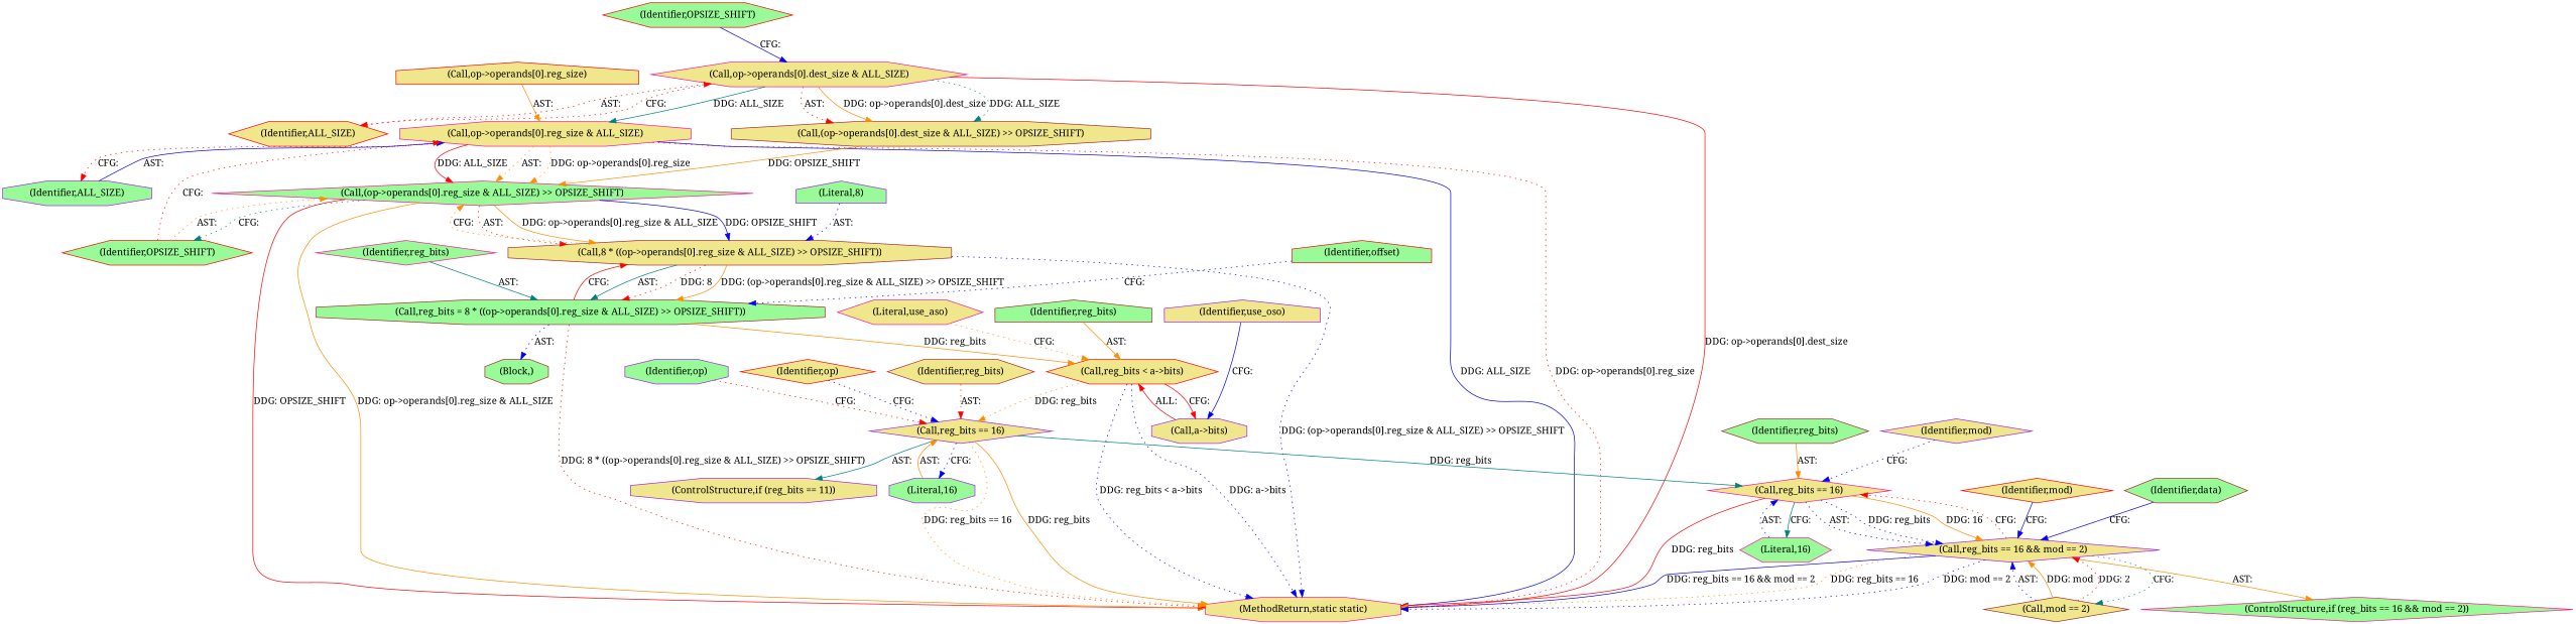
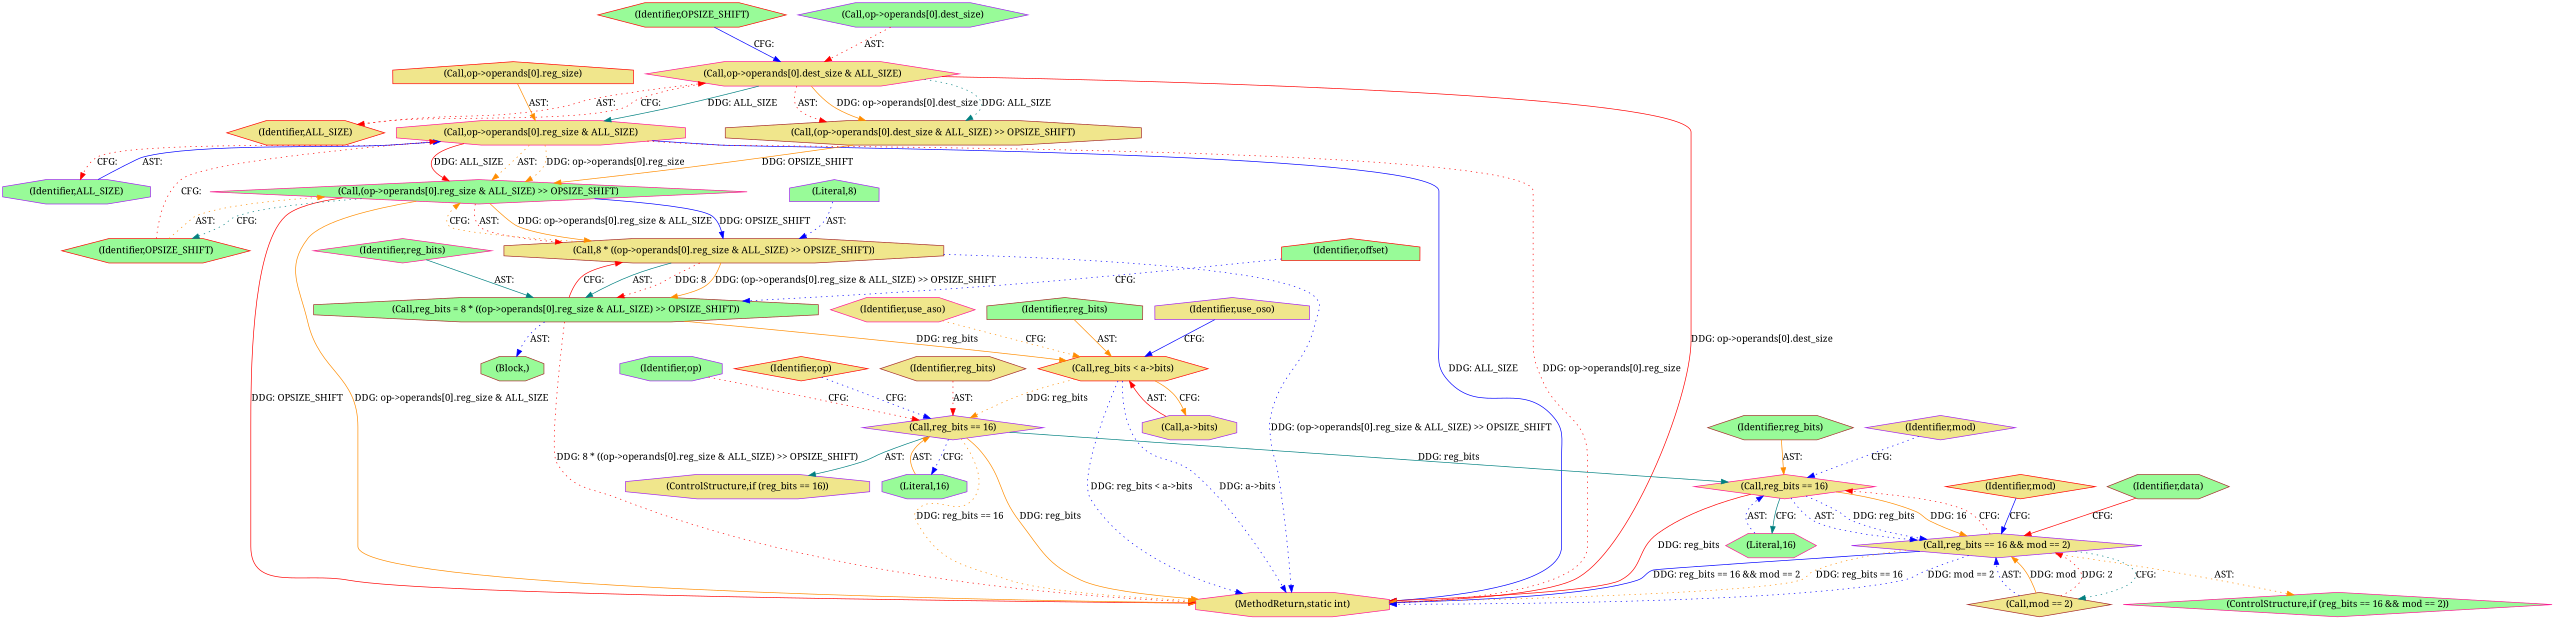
  digraph {
    fontname="Noto Serif"
    node [color=purple fillcolor=khaki fontname="Noto Serif" shape=octagon style=filled]
    edge [color=darkorange fontname="Noto Serif" style=dotted]
    n1 [color=deeppink label="(Call,op->operands[0].reg_size & ALL_SIZE)"]
    n2 [color=deeppink fillcolor=palegreen label="(Call,(op->operands[0].reg_size & ALL_SIZE) >> OPSIZE_SHIFT)" shape=diamond]
-   n3 [color=deeppink label="(MethodReturn,static static)"]
+   n3 [color=deeppink label="(MethodReturn,static int)"]
    n4 [fillcolor=palegreen label="(Identifier,ALL_SIZE)"]
    n5 [color=brown label="(Call,8 * ((op->operands[0].reg_size & ALL_SIZE) >> OPSIZE_SHIFT))"]
    n6 [color=red fillcolor=palegreen label="(Identifier,OPSIZE_SHIFT)" shape=hexagon]
    n7 [color=deeppink label="(Call,op->operands[0].dest_size & ALL_SIZE)" shape=hexagon]
    n8 [color=red label="(Identifier,ALL_SIZE)" shape=hexagon]
    n9 [color=brown label="(Call,(op->operands[0].dest_size & ALL_SIZE) >> OPSIZE_SHIFT)"]
    n10 [color=brown fillcolor=palegreen label="(Call,reg_bits = 8 * ((op->operands[0].reg_size & ALL_SIZE) >> OPSIZE_SHIFT))"]
    n11 [color=red label="(Call,reg_bits < a->bits)" shape=hexagon]
    n12 [color=brown fillcolor=palegreen label="(Block,)"]
    n13 [label="(Call,reg_bits == 16)" shape=diamond]
    n14 [label="(Call,a->bits)"]
    n15 [color=deeppink label="(Call,reg_bits == 16)" shape=diamond]
-   n16 [label="(ControlStructure,if (reg_bits == 11))"]
+   n16 [label="(ControlStructure,if (reg_bits == 16))"]
    n17 [fillcolor=palegreen label="(Literal,16)"]
    n18 [label="(Call,reg_bits == 16 && mod == 2)" shape=diamond]
    n19 [color=deeppink fillcolor=palegreen label="(Literal,16)" shape=hexagon]
    n20 [color=deeppink fillcolor=palegreen label="(ControlStructure,if (reg_bits == 16 && mod == 2))" shape=diamond]
    n21 [color=brown label="(Call,mod == 2)" shape=diamond]
    n22 [fillcolor=palegreen label="(Literal,8)" shape=house]
    n23 [color=red fillcolor=palegreen label="(Identifier,offset)" shape=house]
    n24 [color=red label="(Identifier,mod)" shape=diamond]
    n25 [color=red fillcolor=palegreen label="(Identifier,OPSIZE_SHIFT)" shape=hexagon]
    n26 [color=brown fillcolor=palegreen label="(Identifier,reg_bits)" shape=hexagon]
    n27 [label="(Identifier,use_oso)" shape=house]
+   n28 [fillcolor=palegreen label="(Call,op->operands[0].dest_size)" shape=hexagon]
    n29 [fillcolor=palegreen label="(Identifier,op)"]
    n30 [color=red label="(Call,op->operands[0].reg_size)" shape=house]
    n31 [color=brown fillcolor=palegreen label="(Identifier,data)" shape=hexagon]
    n32 [label="(Identifier,mod)" shape=diamond]
    n33 [color=red label="(Identifier,op)" shape=diamond]
-   n34 [color=deeppink label="(Literal,use_aso)" shape=hexagon]
+   n34 [color=deeppink label="(Identifier,use_aso)" shape=hexagon]
    n35 [color=brown label="(Identifier,reg_bits)" shape=hexagon]
    n36 [color=brown fillcolor=palegreen label="(Identifier,reg_bits)" shape=house]
    n37 [color=deeppink fillcolor=palegreen label="(Identifier,reg_bits)" shape=diamond]
    n1 -> n2 [label="AST: "]
    n1 -> n2 [label="DDG: op->operands[0].reg_size"]
    n1 -> n2 [color=red label="DDG: ALL_SIZE" style=solid]
    n1 -> n3 [color=blue label="DDG: ALL_SIZE" style=solid]
    n1 -> n3 [color=red label="DDG: op->operands[0].reg_size"]
    n1 -> n4 [color=red label="CFG: "]
    n2 -> n3 [color=red label="DDG: OPSIZE_SHIFT" style=solid]
    n2 -> n3 [label="DDG: op->operands[0].reg_size & ALL_SIZE" style=solid]
    n2 -> n5 [color=red label="AST: "]
    n2 -> n5 [label="DDG: op->operands[0].reg_size & ALL_SIZE" style=solid]
    n2 -> n5 [color=blue label="DDG: OPSIZE_SHIFT" style=solid]
    n2 -> n6 [color=teal label="CFG: "]
    n4 -> n1 [color=blue label="AST: " style=solid]
    n5 -> n2 [label="CFG: "]
    n5 -> n3 [color=blue label="DDG: (op->operands[0].reg_size & ALL_SIZE) >> OPSIZE_SHIFT"]
    n5 -> n10 [color=teal label="AST: " style=solid]
    n5 -> n10 [color=red label="DDG: 8"]
    n5 -> n10 [label="DDG: (op->operands[0].reg_size & ALL_SIZE) >> OPSIZE_SHIFT" style=solid]
    n6 -> n1 [color=red label="CFG: "]
    n6 -> n2 [label="AST: "]
    n7 -> n1 [color=teal label="DDG: ALL_SIZE" style=solid]
    n7 -> n3 [color=red label="DDG: op->operands[0].dest_size" style=solid]
    n7 -> n8 [color=red label="CFG: "]
    n7 -> n9 [color=red label="AST: "]
    n7 -> n9 [label="DDG: op->operands[0].dest_size" style=solid]
    n7 -> n9 [color=teal label="DDG: ALL_SIZE"]
    n8 -> n7 [color=red label="AST: "]
    n9 -> n2 [label="DDG: OPSIZE_SHIFT" style=solid]
    n10 -> n3 [color=red label="DDG: 8 * ((op->operands[0].reg_size & ALL_SIZE) >> OPSIZE_SHIFT)"]
    n10 -> n5 [color=red label="CFG: " style=solid]
    n10 -> n11 [label="DDG: reg_bits" style=solid]
    n10 -> n12 [color=blue label="AST: "]
    n11 -> n3 [color=blue label="DDG: a->bits"]
    n11 -> n3 [color=blue label="DDG: reg_bits < a->bits"]
    n11 -> n13 [label="DDG: reg_bits"]
-   n11 -> n14 [color=red label="CFG: " style=solid]
+   n11 -> n14 [label="CFG: " style=solid]
    n13 -> n3 [label="DDG: reg_bits == 16"]
    n13 -> n3 [label="DDG: reg_bits" style=solid]
    n13 -> n15 [color=teal label="DDG: reg_bits" style=solid]
    n13 -> n16 [color=teal label="AST: " style=solid]
    n13 -> n17 [color=blue label="CFG: "]
-   n14 -> n11 [color=red label="ALL: " style=solid]
+   n14 -> n11 [color=red label="AST: " style=solid]
    n15 -> n3 [color=red label="DDG: reg_bits" style=solid]
    n15 -> n18 [color=blue label="AST: "]
    n15 -> n18 [color=blue label="DDG: reg_bits"]
    n15 -> n18 [label="DDG: 16" style=solid]
    n15 -> n19 [color=teal label="CFG: " style=solid]
    n17 -> n13 [label="AST: " style=solid]
    n18 -> n3 [color=blue label="DDG: reg_bits == 16 && mod == 2" style=solid]
    n18 -> n3 [label="DDG: reg_bits == 16"]
    n18 -> n3 [color=blue label="DDG: mod == 2"]
    n18 -> n15 [color=red label="CFG: "]
-   n18 -> n20 [label="AST: " style=solid]
+   n18 -> n20 [label="AST: "]
    n18 -> n21 [color=teal label="CFG: "]
    n19 -> n15 [color=blue label="AST: "]
    n21 -> n18 [color=blue label="AST: "]
    n21 -> n18 [label="DDG: mod" style=solid]
    n21 -> n18 [color=red label="DDG: 2"]
    n22 -> n5 [color=blue label="AST: "]
    n23 -> n10 [color=blue label="CFG: "]
    n24 -> n18 [color=blue label="CFG: " style=solid]
    n25 -> n7 [color=blue label="CFG: " style=solid]
    n26 -> n15 [label="AST: " style=solid]
-   n27 -> n14 [color=blue label="CFG: " style=solid]
+   n27 -> n11 [color=blue label="CFG: " style=solid]
+   n28 -> n7 [color=red label="AST: "]
    n29 -> n13 [color=red label="CFG: "]
    n30 -> n1 [label="AST: " style=solid]
-   n31 -> n18 [color=blue label="CFG: " style=solid]
+   n31 -> n18 [color=red label="CFG: " style=solid]
    n32 -> n15 [color=blue label="CFG: "]
    n33 -> n13 [color=blue label="CFG: "]
    n34 -> n11 [label="CFG: "]
    n35 -> n13 [color=red label="AST: "]
    n36 -> n11 [label="AST: " style=solid]
    n37 -> n10 [color=teal label="AST: " style=solid]
  }
